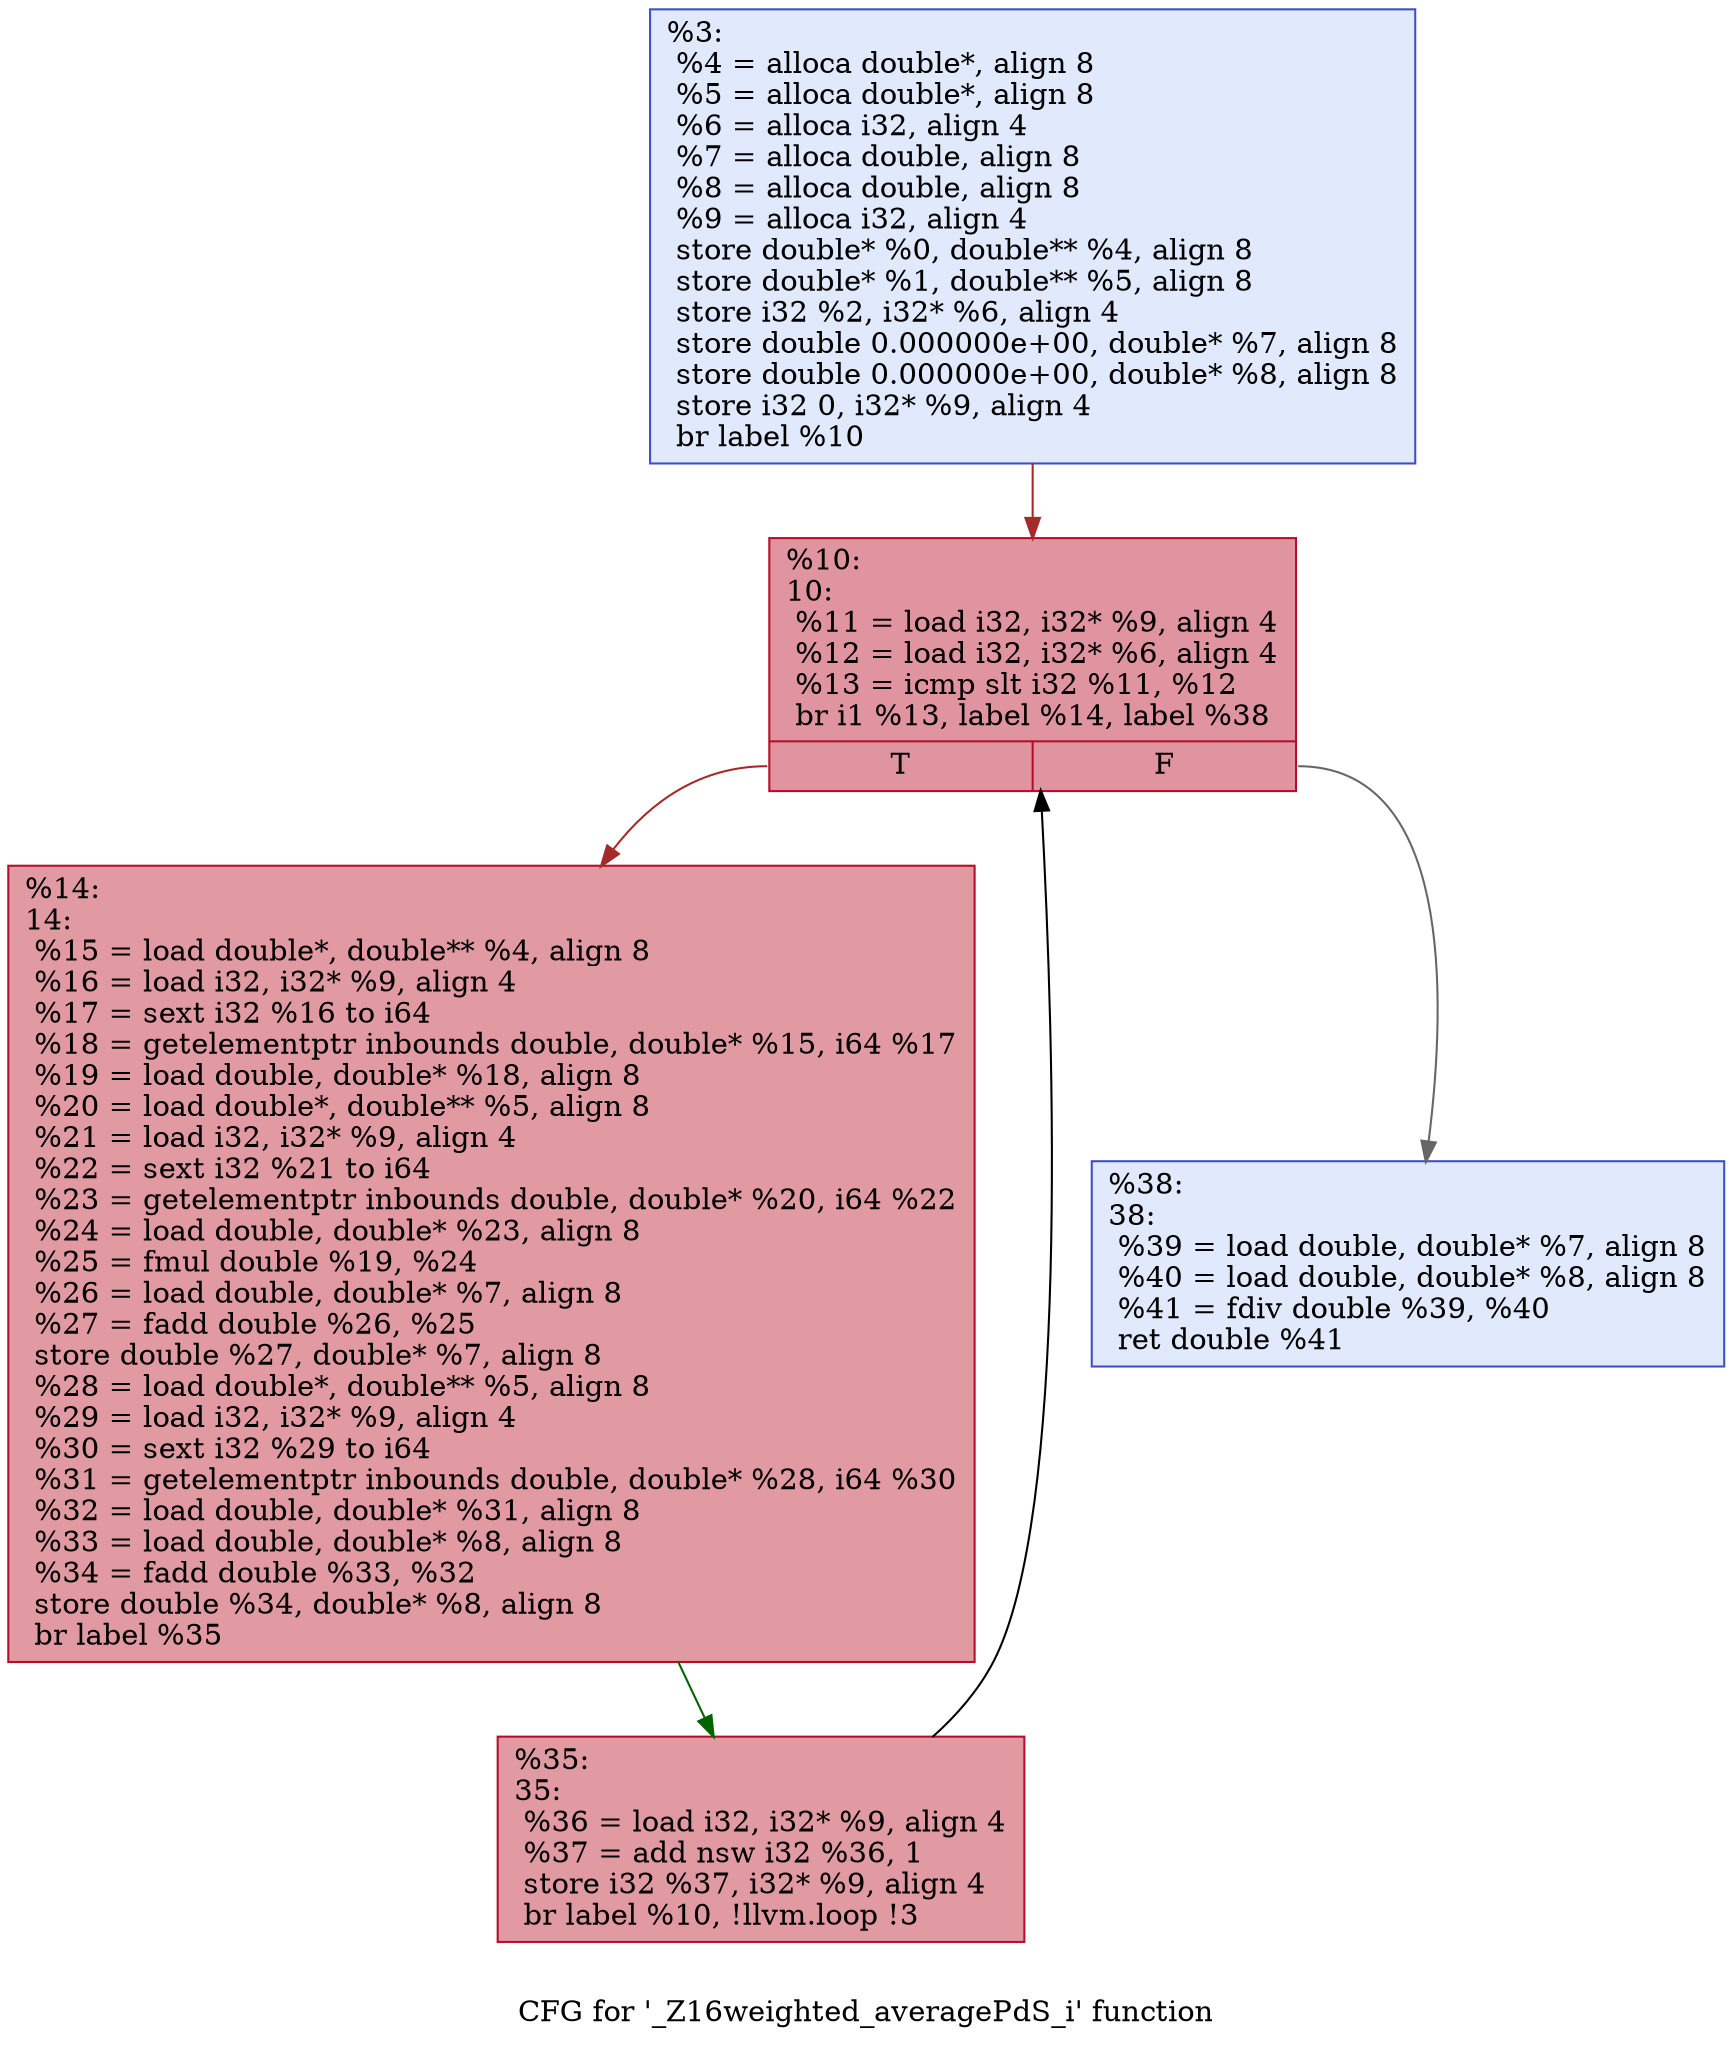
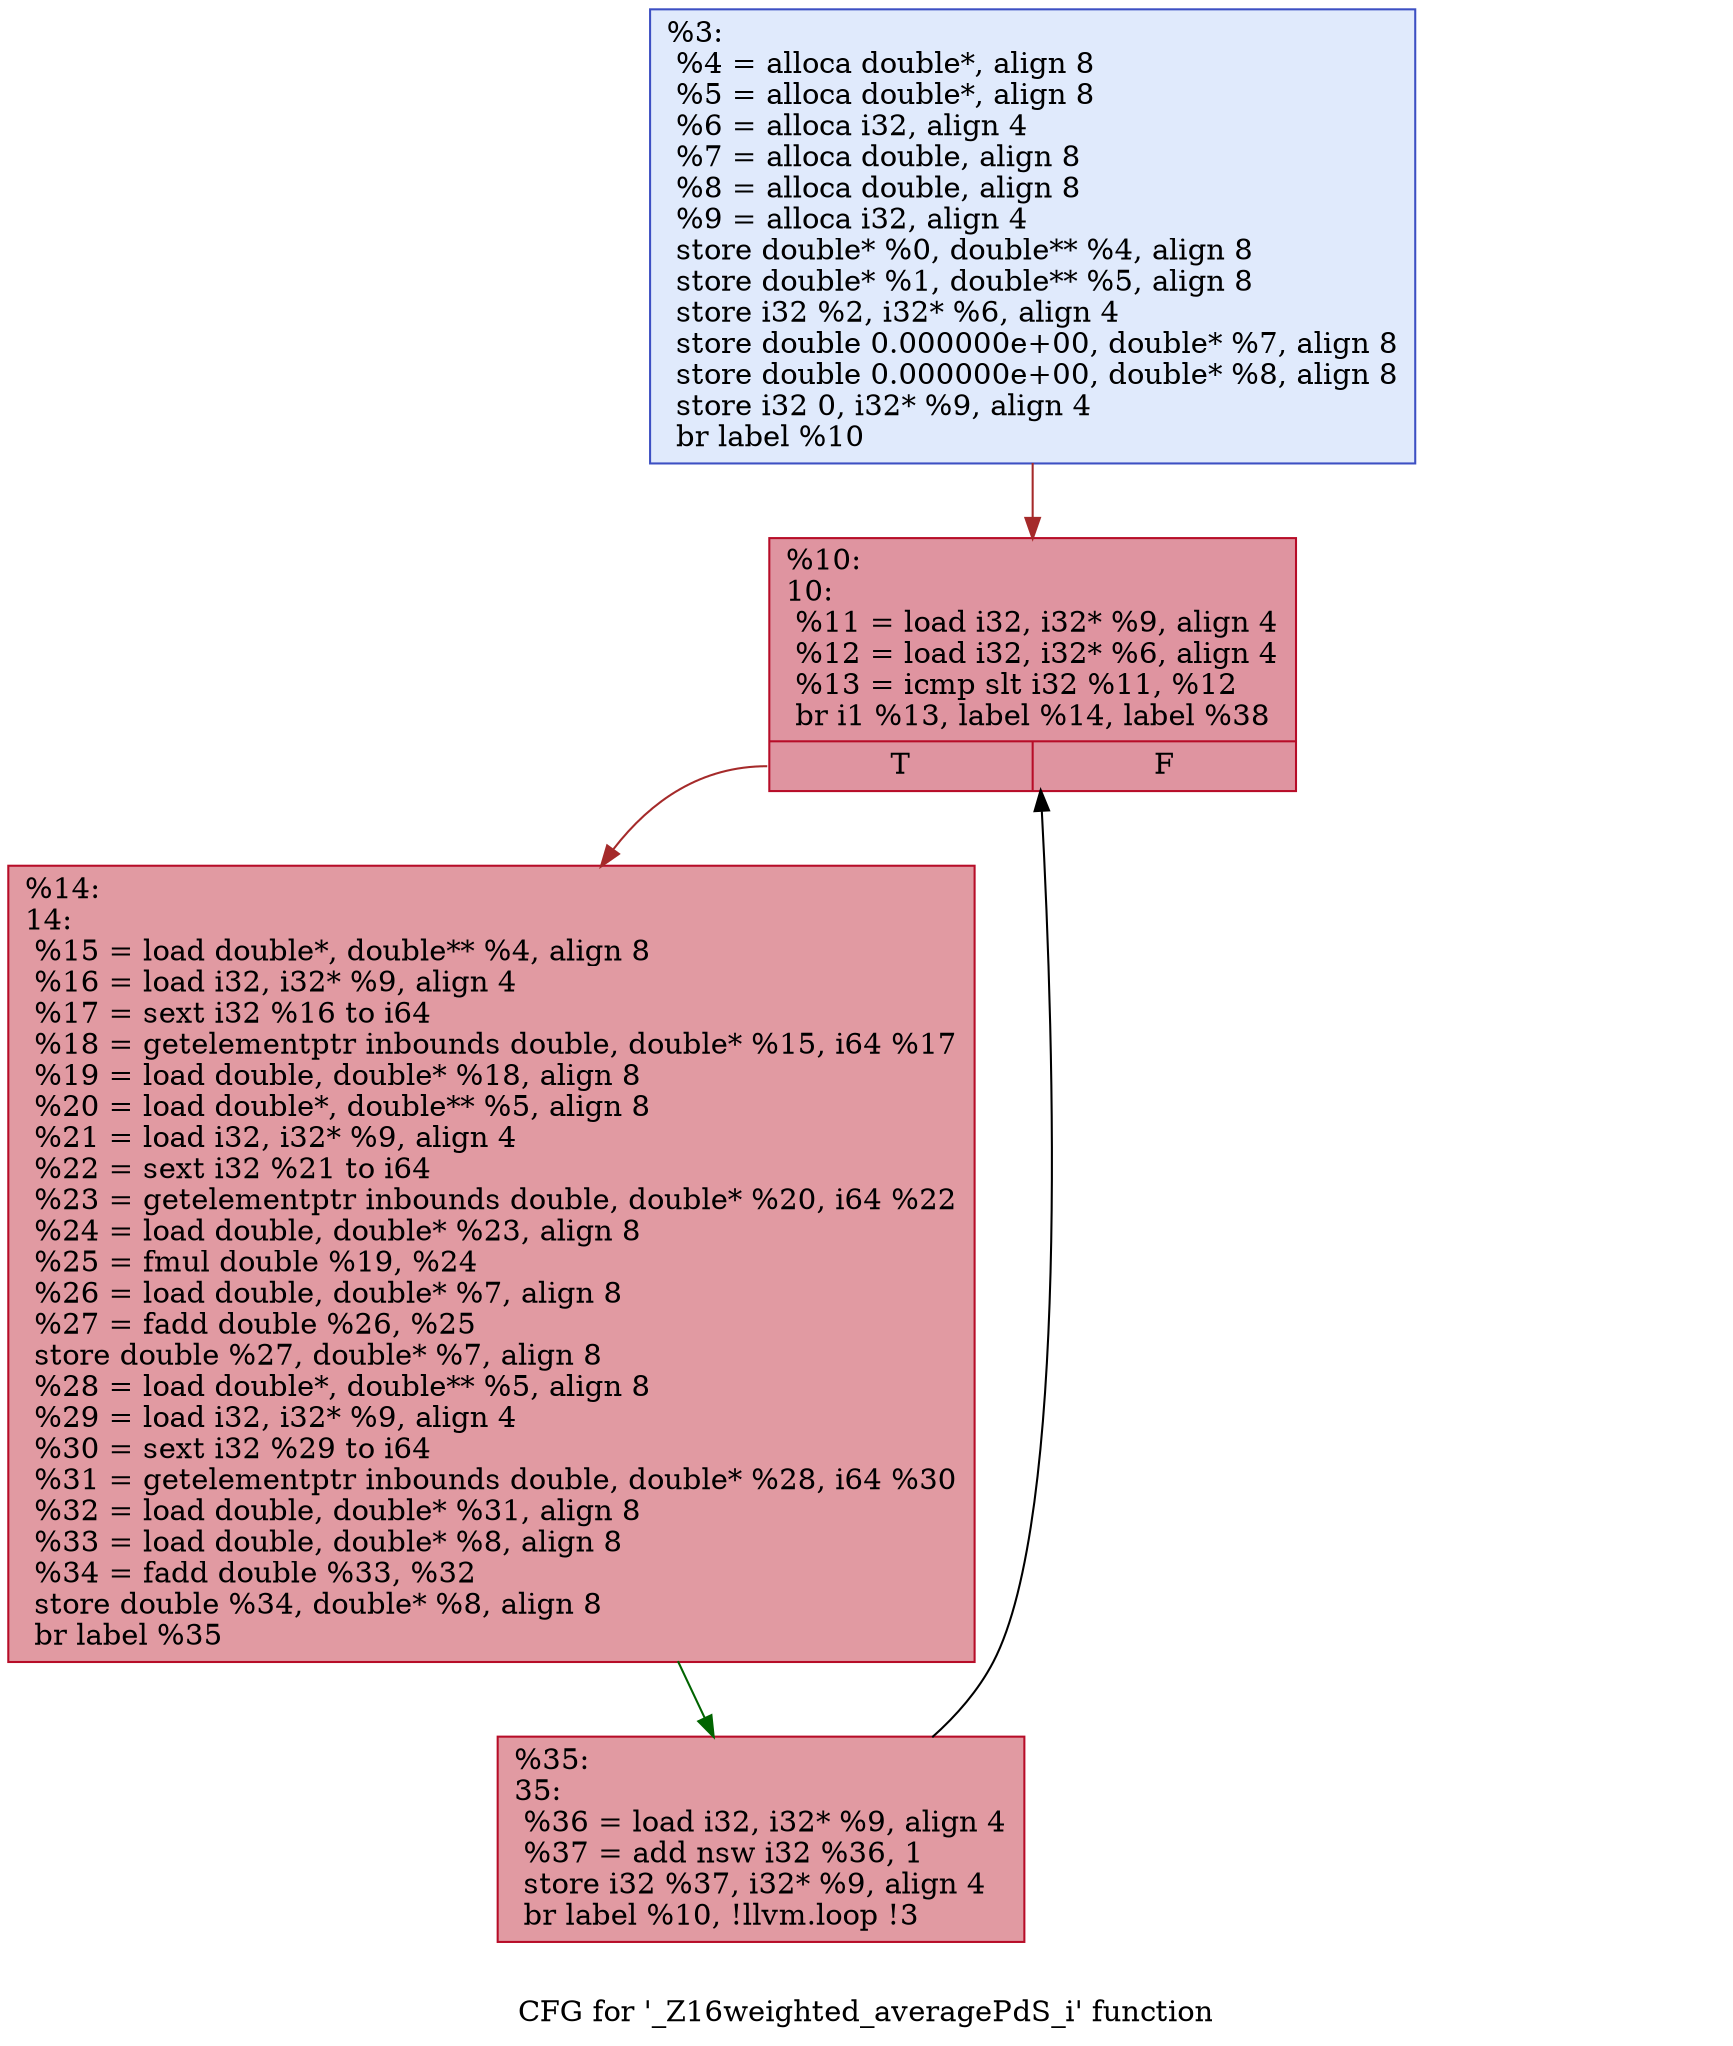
  digraph {
    label="CFG for '_Z16weighted_averagePdS_i' function"
    node [color="#b70d28ff" fillcolor="#b9d0f970" shape=record style=filled]
    edge [color=brown style=solid]
    n1 [color="#3d50c3ff" label="{%3:\l  %4 = alloca double*, align 8\l  %5 = alloca double*, align 8\l  %6 = alloca i32, align 4\l  %7 = alloca double, align 8\l  %8 = alloca double, align 8\l  %9 = alloca i32, align 4\l  store double* %0, double** %4, align 8\l  store double* %1, double** %5, align 8\l  store i32 %2, i32* %6, align 4\l  store double 0.000000e+00, double* %7, align 8\l  store double 0.000000e+00, double* %8, align 8\l  store i32 0, i32* %9, align 4\l  br label %10\l}"]
    n2 [fillcolor="#b70d2870" label="{%10:\l10:                                               \l  %11 = load i32, i32* %9, align 4\l  %12 = load i32, i32* %6, align 4\l  %13 = icmp slt i32 %11, %12\l  br i1 %13, label %14, label %38\l|{<s0>T|<s1>F}}"]
    n3 [fillcolor="#bb1b2c70" label="{%14:\l14:                                               \l  %15 = load double*, double** %4, align 8\l  %16 = load i32, i32* %9, align 4\l  %17 = sext i32 %16 to i64\l  %18 = getelementptr inbounds double, double* %15, i64 %17\l  %19 = load double, double* %18, align 8\l  %20 = load double*, double** %5, align 8\l  %21 = load i32, i32* %9, align 4\l  %22 = sext i32 %21 to i64\l  %23 = getelementptr inbounds double, double* %20, i64 %22\l  %24 = load double, double* %23, align 8\l  %25 = fmul double %19, %24\l  %26 = load double, double* %7, align 8\l  %27 = fadd double %26, %25\l  store double %27, double* %7, align 8\l  %28 = load double*, double** %5, align 8\l  %29 = load i32, i32* %9, align 4\l  %30 = sext i32 %29 to i64\l  %31 = getelementptr inbounds double, double* %28, i64 %30\l  %32 = load double, double* %31, align 8\l  %33 = load double, double* %8, align 8\l  %34 = fadd double %33, %32\l  store double %34, double* %8, align 8\l  br label %35\l}"]
-   n4 [color="#3d50c3ff" label="{%38:\l38:                                               \l  %39 = load double, double* %7, align 8\l  %40 = load double, double* %8, align 8\l  %41 = fdiv double %39, %40\l  ret double %41\l}"]
    n5 [fillcolor="#bb1b2c70" label="{%35:\l35:                                               \l  %36 = load i32, i32* %9, align 4\l  %37 = add nsw i32 %36, 1\l  store i32 %37, i32* %9, align 4\l  br label %10, !llvm.loop !3\l}"]
    n1 -> n2
    n2 -> n3 [tailport=s0]
-   n2 -> n4 [tailport=s1 color=gray40]
    n3 -> n5 [color=darkgreen]
    n5 -> n2 [color=black]
  }
